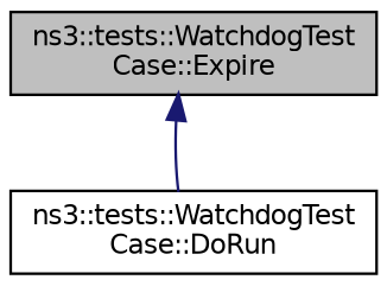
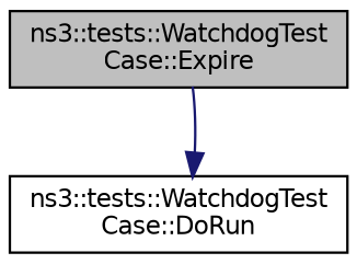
  digraph {
    rankdir=TB
    node [color=black fontname=Helvetica fontsize=10 shape=record style=filled]
    n1 [fillcolor=grey75 fontcolor=black height=0.2 label="ns3::tests::WatchdogTest\lCase::Expire" width=0.4]
    n2 [fillcolor=white height=0.2 label="ns3::tests::WatchdogTest\lCase::DoRun" width=0.4]
-   n1 -> n2 [color=midnightblue dir=back fontname=Helvetica fontsize=10 labelfontname=Helvetica labelfontsize=10 style=solid]
+   n2 -> n1 [color=midnightblue dir=back fontname=Helvetica fontsize=10 labelfontname=Helvetica labelfontsize=10 style=solid]
  }
